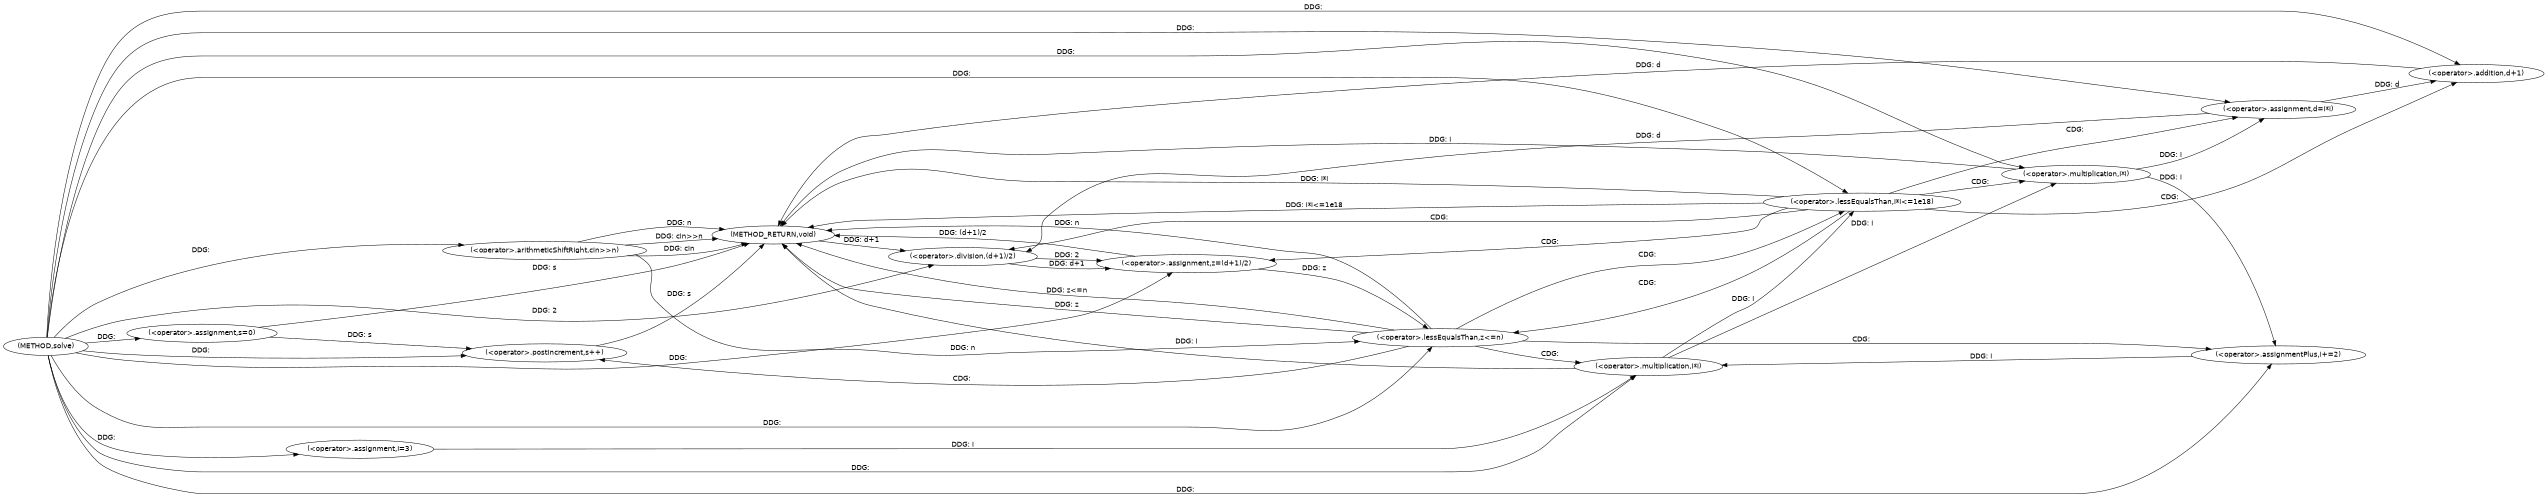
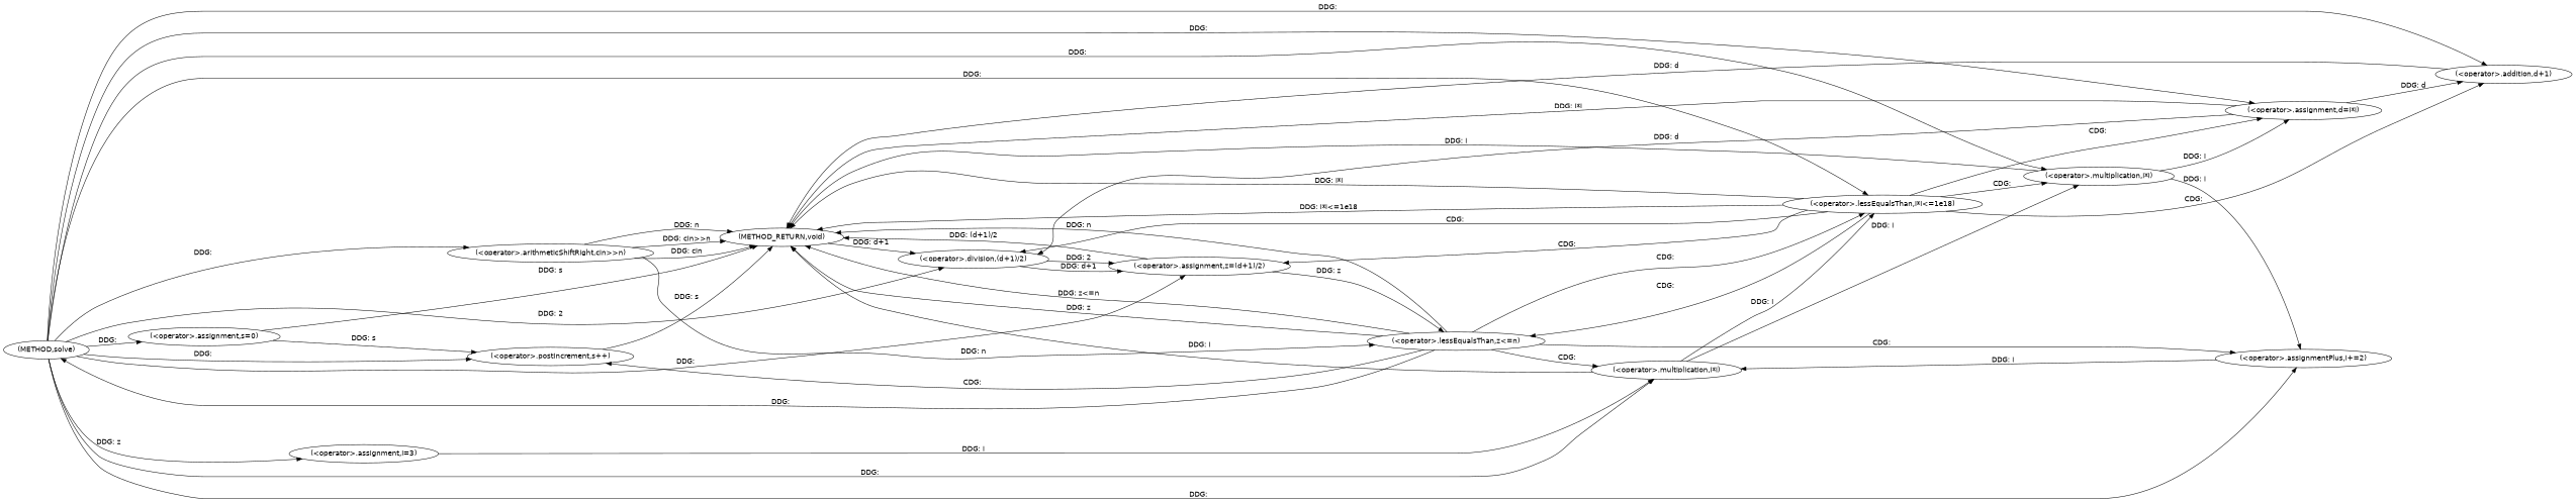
  digraph {
    fontname="DejaVu Sans"
    rankdir=LR
    node [fontname="DejaVu Sans"]
    edge [fontname="DejaVu Sans"]
    n1 [label="(METHOD,solve)"]
    n2 [label="(<operator>.assignment,s=0)"]
    n3 [label="(<operator>.arithmeticShiftRight,cin>>n)"]
    n4 [label="(<operator>.assignment,i=3)"]
    n5 [label="(<operator>.lessEqualsThan,i*i<=1e18)"]
    n6 [label="(<operator>.assignmentPlus,i+=2)"]
    n7 [label="(<operator>.assignment,d=i*i)"]
    n8 [label="(<operator>.assignment,z=(d+1)/2)"]
    n9 [label="(<operator>.multiplication,i*i)"]
    n10 [label="(<operator>.lessEqualsThan,z<=n)"]
    n11 [label="(<operator>.postIncrement,s++)"]
    n12 [label="(<operator>.multiplication,i*i)"]
    n13 [label="(<operator>.division,(d+1)/2)"]
    n14 [label="(<operator>.addition,d+1)"]
    n15 [label="(METHOD_RETURN,void)"]
    n1 -> n2 [label="DDG: "]
    n1 -> n3 [label="DDG: "]
-   n1 -> n4 [label="DDG: "]
+   n1 -> n4 [label="DDG: z"]
    n1 -> n5 [label="DDG: "]
    n1 -> n6 [label="DDG: "]
    n1 -> n7 [label="DDG: "]
    n1 -> n8 [label="DDG: "]
    n1 -> n9 [label="DDG: "]
-   n1 -> n10 [label="DDG: "]
+   n10 -> n1 [label="DDG: "]
    n1 -> n11 [label="DDG: "]
    n1 -> n12 [label="DDG: "]
    n1 -> n13 [label="DDG: 2"]
    n1 -> n14 [label="DDG: "]
    n2 -> n11 [label="DDG: s"]
    n2 -> n15 [label="DDG: s"]
    n3 -> n10 [label="DDG: n"]
    n3 -> n15 [label="DDG: n"]
    n3 -> n15 [label="DDG: cin>>n"]
    n3 -> n15 [label="DDG: cin"]
    n4 -> n9 [label="DDG: i"]
    n5 -> n7 [label="CDG: "]
    n5 -> n8 [label="CDG: "]
    n5 -> n10 [label="CDG: "]
    n5 -> n12 [label="CDG: "]
    n5 -> n13 [label="CDG: "]
    n5 -> n14 [label="CDG: "]
    n5 -> n15 [label="DDG: i*i"]
    n5 -> n15 [label="DDG: i*i<=1e18"]
    n6 -> n9 [label="DDG: i"]
    n7 -> n13 [label="DDG: d"]
    n7 -> n14 [label="DDG: d"]
+   n7 -> n15 [label="DDG: i*i"]
    n8 -> n10 [label="DDG: z"]
    n8 -> n15 [label="DDG: (d+1)/2"]
    n9 -> n5 [label="DDG: i"]
    n9 -> n12 [label="DDG: i"]
    n9 -> n15 [label="DDG: i"]
    n10 -> n5 [label="CDG: "]
    n10 -> n6 [label="CDG: "]
    n10 -> n9 [label="CDG: "]
    n10 -> n11 [label="CDG: "]
    n10 -> n15 [label="DDG: z"]
    n10 -> n15 [label="DDG: n"]
    n10 -> n15 [label="DDG: z<=n"]
    n11 -> n15 [label="DDG: s"]
    n12 -> n6 [label="DDG: i"]
    n12 -> n7 [label="DDG: i"]
    n12 -> n15 [label="DDG: i"]
    n13 -> n8 [label="DDG: d+1"]
    n13 -> n8 [label="DDG: 2"]
    n14 -> n15 [label="DDG: d"]
    n15 -> n13 [label="DDG: d+1"]
  }
